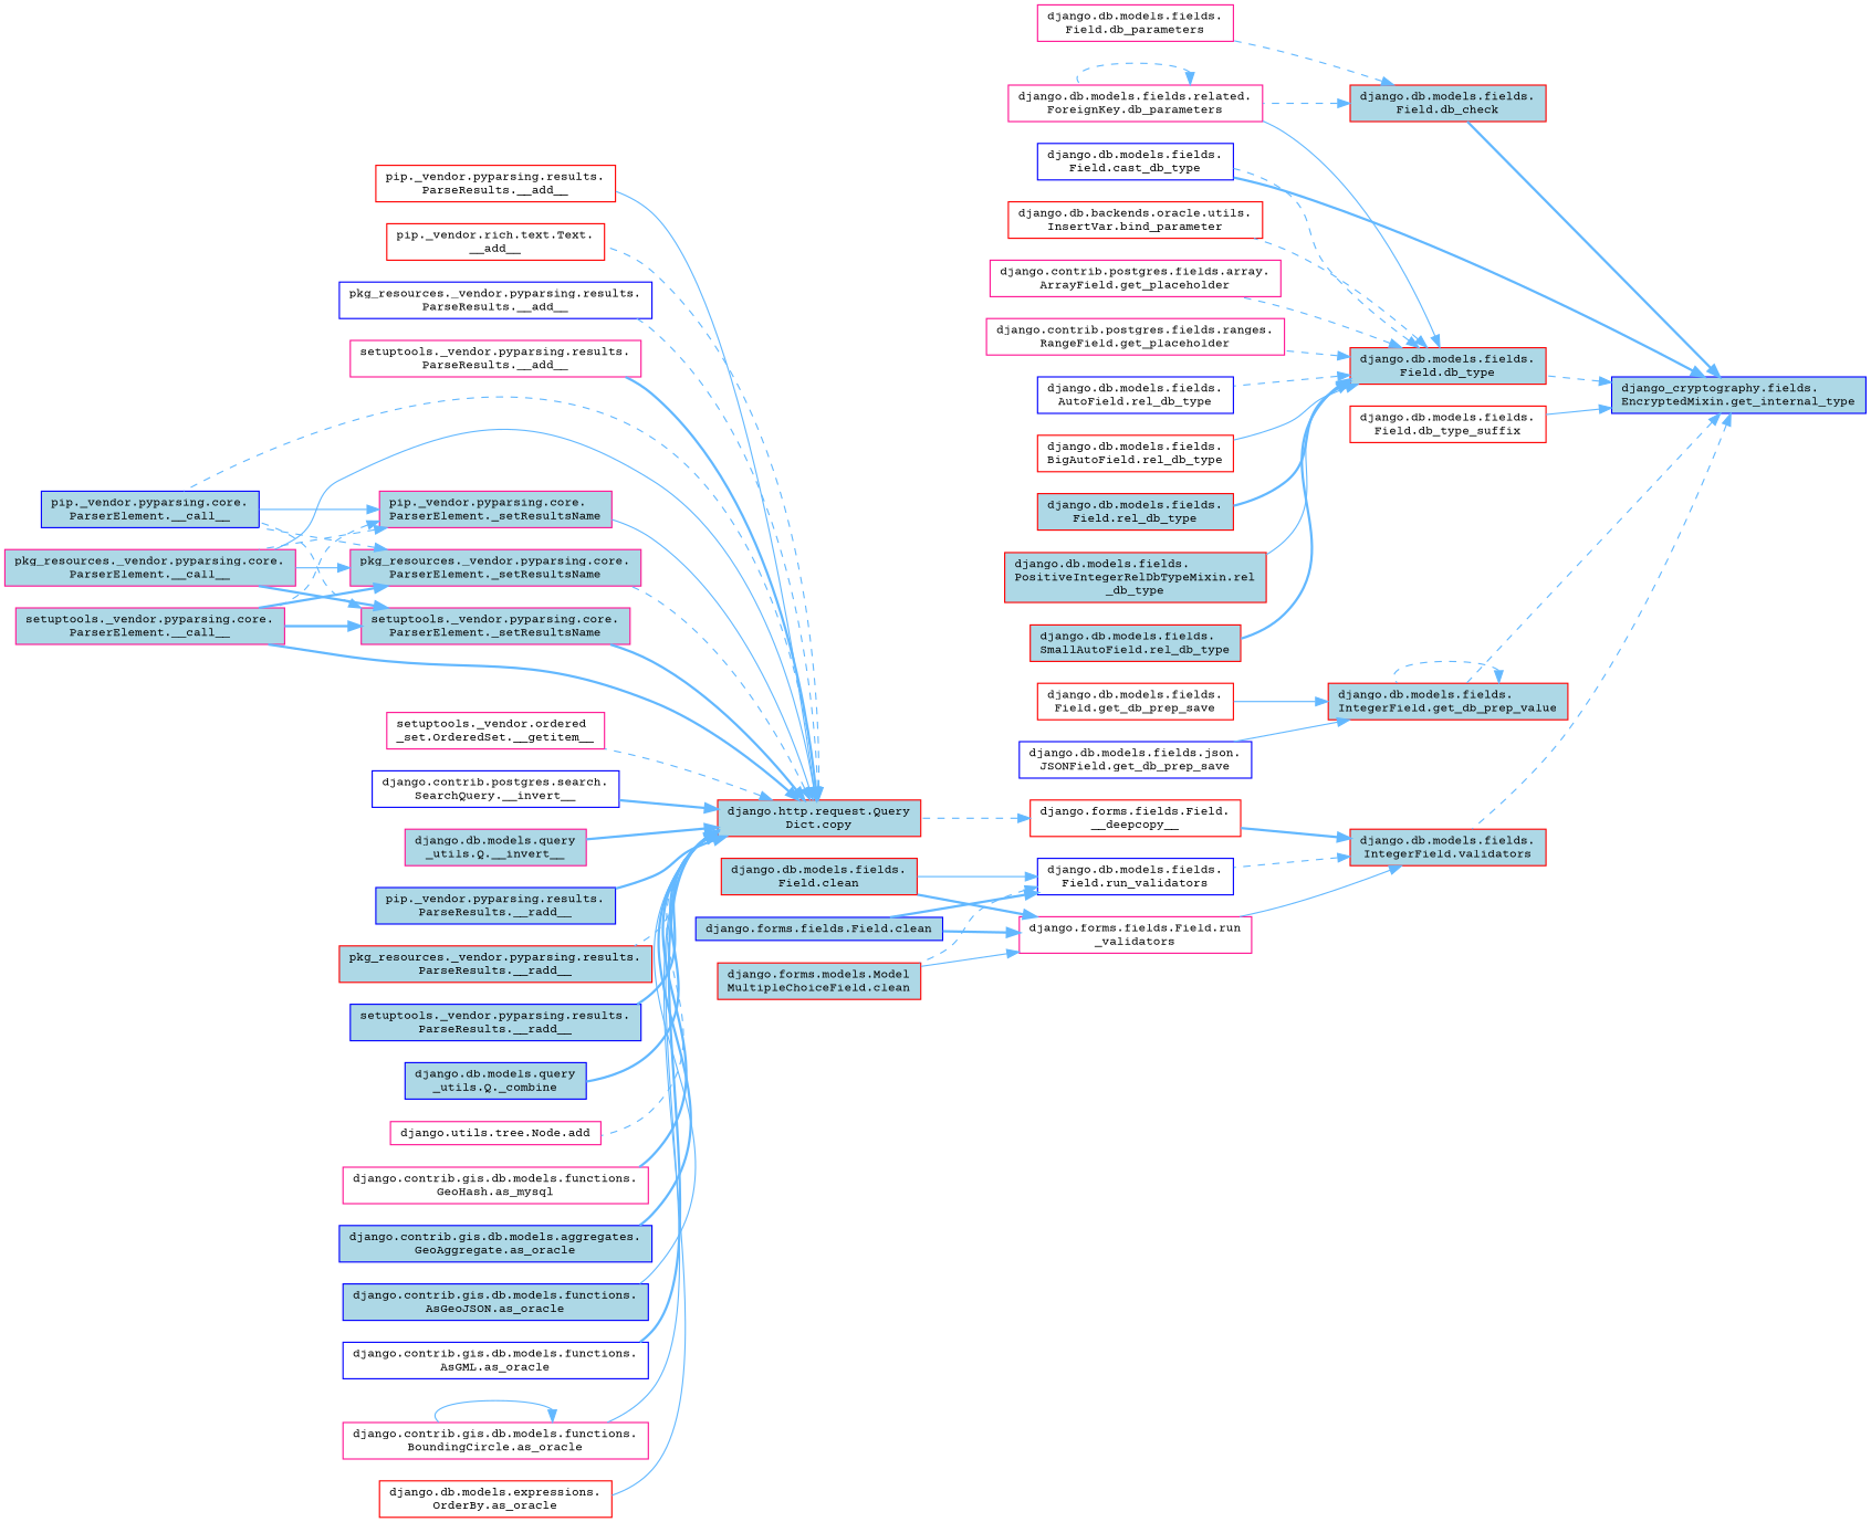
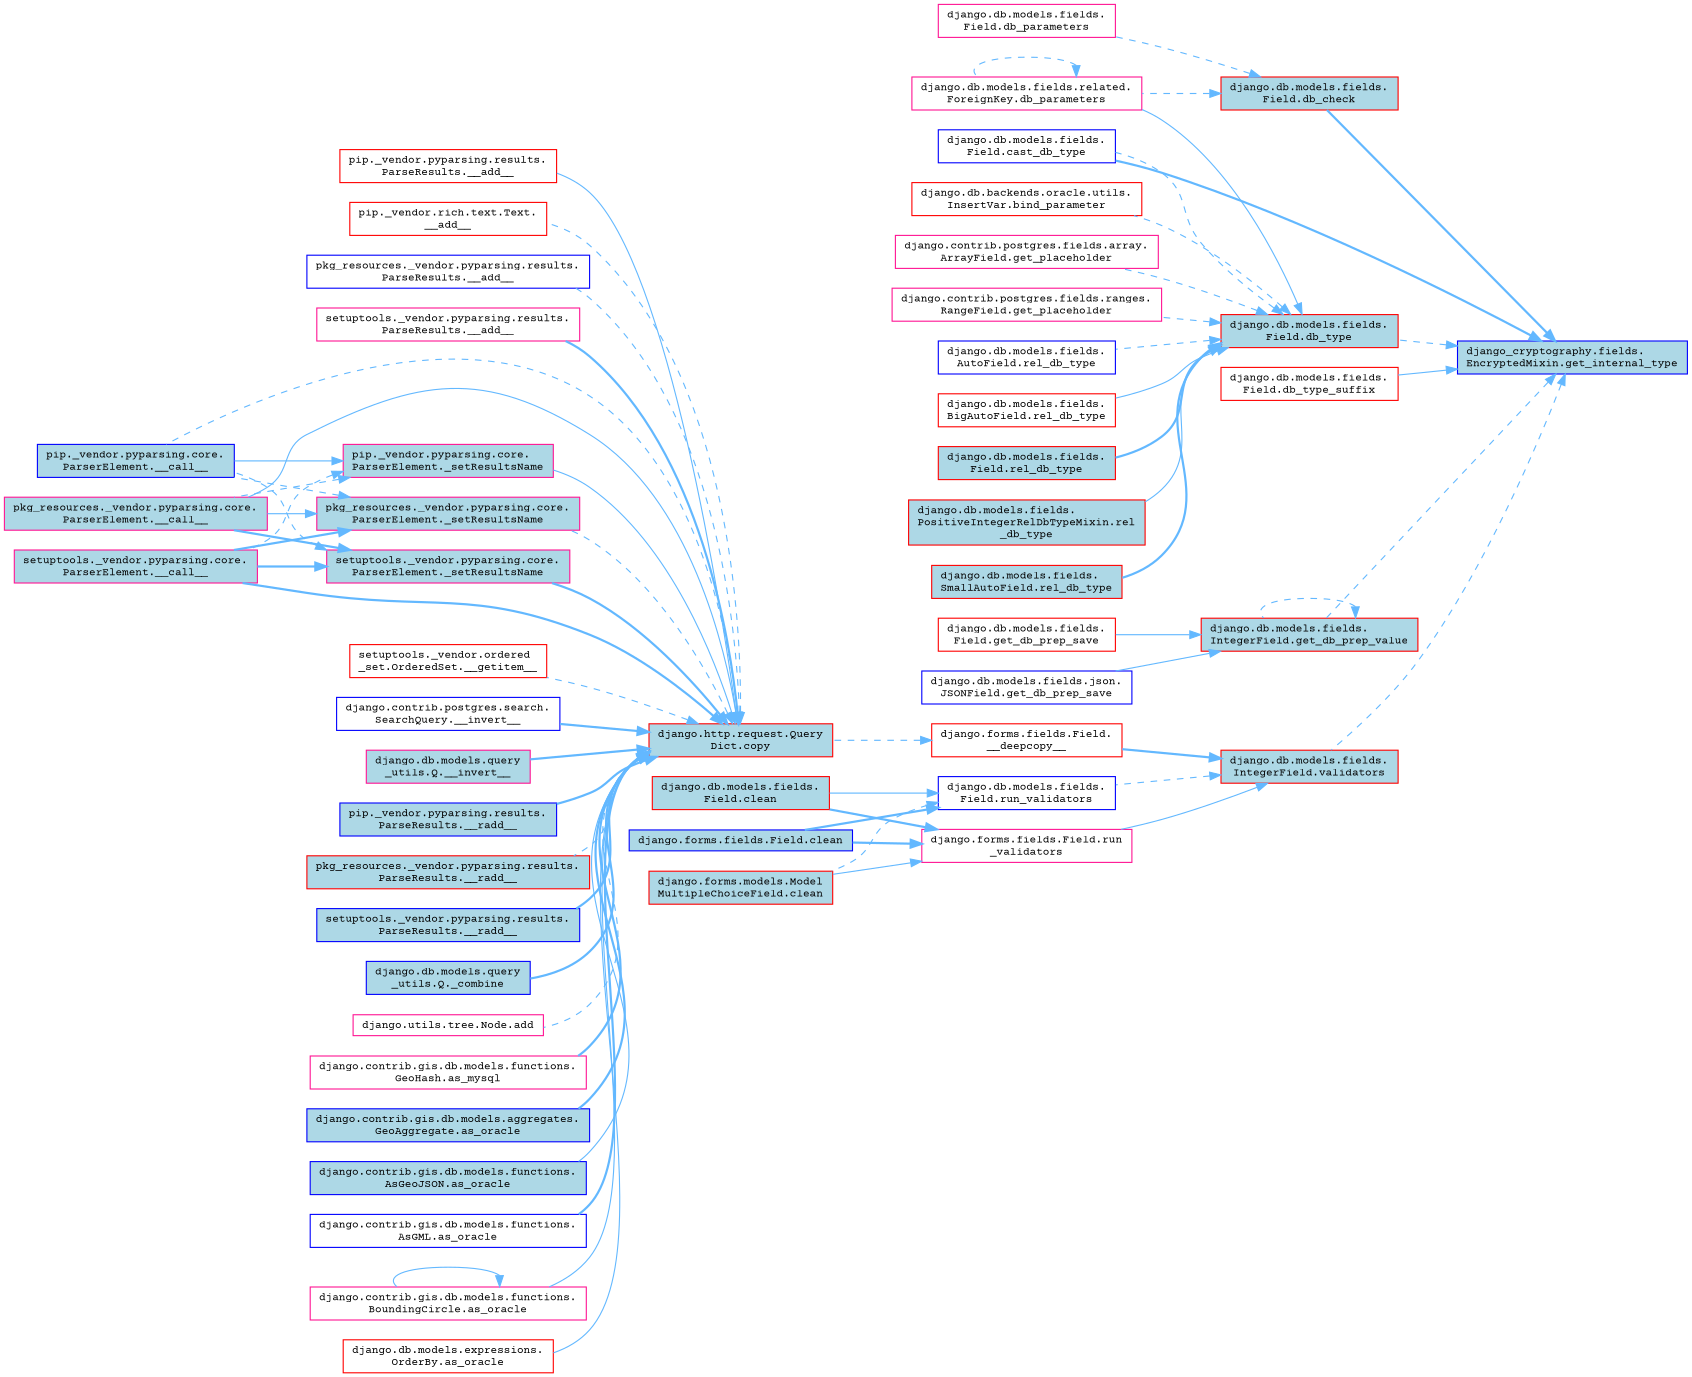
  digraph {
    fontname="Courier Prime"
    rankdir=RL
    node [color=red fillcolor=lightblue fontname="Courier Prime" fontsize=10 shape=box style=filled]
    edge [color=steelblue1 dir=back fontname="Courier Prime" fontsize=10 labelfontname=Helvetica labelfontsize=10 style=dashed]
    n1 [color=blue fontcolor=black height=0.2 label="django_cryptography.fields.\lEncryptedMixin.get_internal_type" width=0.4]
    n2 [color=blue fillcolor=white height=0.2 label="django.db.models.fields.\lField.cast_db_type" width=0.4]
    n3 [height=0.2 label="django.db.models.fields.\lField.db_check" width=0.4]
    n4 [height=0.2 label="django.db.models.fields.\lField.db_type" width=0.4]
    n5 [fillcolor=white height=0.2 label="django.db.models.fields.\lField.db_type_suffix" width=0.4]
    n6 [height=0.2 label="django.db.models.fields.\lIntegerField.get_db_prep_value" width=0.4]
    n7 [height=0.2 label="django.db.models.fields.\lIntegerField.validators" width=0.4]
    n8 [color=deeppink fillcolor=white height=0.2 label="django.db.models.fields.\lField.db_parameters" width=0.4]
    n9 [color=deeppink fillcolor=white height=0.2 label="django.db.models.fields.related.\lForeignKey.db_parameters" width=0.4]
    n10 [fillcolor=white height=0.2 label="django.db.backends.oracle.utils.\lInsertVar.bind_parameter" width=0.4]
    n11 [color=deeppink fillcolor=white height=0.2 label="django.contrib.postgres.fields.array.\lArrayField.get_placeholder" width=0.4]
    n12 [color=deeppink fillcolor=white height=0.2 label="django.contrib.postgres.fields.ranges.\lRangeField.get_placeholder" width=0.4]
    n13 [color=blue fillcolor=white height=0.2 label="django.db.models.fields.\lAutoField.rel_db_type" width=0.4]
    n14 [fillcolor=white height=0.2 label="django.db.models.fields.\lBigAutoField.rel_db_type" width=0.4]
    n15 [height=0.2 label="django.db.models.fields.\lField.rel_db_type" width=0.4]
    n16 [height=0.2 label="django.db.models.fields.\lPositiveIntegerRelDbTypeMixin.rel\l_db_type" width=0.4]
    n17 [height=0.2 label="django.db.models.fields.\lSmallAutoField.rel_db_type" width=0.4]
    n18 [fillcolor=white height=0.2 label="django.db.models.fields.\lField.get_db_prep_save" width=0.4]
    n19 [color=blue fillcolor=white height=0.2 label="django.db.models.fields.json.\lJSONField.get_db_prep_save" width=0.4]
    n20 [fillcolor=white height=0.2 label="django.forms.fields.Field.\l__deepcopy__" width=0.4]
    n21 [color=blue fillcolor=white height=0.2 label="django.db.models.fields.\lField.run_validators" width=0.4]
    n22 [color=deeppink fillcolor=white height=0.2 label="django.forms.fields.Field.run\l_validators" width=0.4]
    n23 [height=0.2 label="django.http.request.Query\lDict.copy" width=0.4]
    n24 [height=0.2 label="django.db.models.fields.\lField.clean" width=0.4]
    n25 [color=blue height=0.2 label="django.forms.fields.Field.clean" width=0.4]
    n26 [height=0.2 label="django.forms.models.Model\lMultipleChoiceField.clean" width=0.4]
    n27 [fillcolor=white height=0.2 label="pip._vendor.pyparsing.results.\lParseResults.__add__" width=0.4]
    n28 [fillcolor=white height=0.2 label="pip._vendor.rich.text.Text.\l__add__" width=0.4]
    n29 [color=blue fillcolor=white height=0.2 label="pkg_resources._vendor.pyparsing.results.\lParseResults.__add__" width=0.4]
    n30 [color=deeppink fillcolor=white height=0.2 label="setuptools._vendor.pyparsing.results.\lParseResults.__add__" width=0.4]
    n31 [color=blue height=0.2 label="pip._vendor.pyparsing.core.\lParserElement.__call__" width=0.4]
    n32 [color=deeppink height=0.2 label="pkg_resources._vendor.pyparsing.core.\lParserElement.__call__" width=0.4]
    n33 [color=deeppink height=0.2 label="setuptools._vendor.pyparsing.core.\lParserElement.__call__" width=0.4]
-   n34 [color=deeppink fillcolor=white height=0.2 label="setuptools._vendor.ordered\l_set.OrderedSet.__getitem__" width=0.4]
+   n34 [fillcolor=white height=0.2 label="setuptools._vendor.ordered\l_set.OrderedSet.__getitem__" width=0.4]
    n35 [color=blue fillcolor=white height=0.2 label="django.contrib.postgres.search.\lSearchQuery.__invert__" width=0.4]
    n36 [color=deeppink height=0.2 label="django.db.models.query\l_utils.Q.__invert__" width=0.4]
    n37 [color=blue height=0.2 label="pip._vendor.pyparsing.results.\lParseResults.__radd__" width=0.4]
    n38 [height=0.2 label="pkg_resources._vendor.pyparsing.results.\lParseResults.__radd__" width=0.4]
    n39 [color=blue height=0.2 label="setuptools._vendor.pyparsing.results.\lParseResults.__radd__" width=0.4]
    n40 [color=blue height=0.2 label="django.db.models.query\l_utils.Q._combine" width=0.4]
    n41 [color=deeppink height=0.2 label="pip._vendor.pyparsing.core.\lParserElement._setResultsName" width=0.4]
    n42 [color=deeppink height=0.2 label="pkg_resources._vendor.pyparsing.core.\lParserElement._setResultsName" width=0.4]
    n43 [color=deeppink height=0.2 label="setuptools._vendor.pyparsing.core.\lParserElement._setResultsName" width=0.4]
    n44 [color=deeppink fillcolor=white height=0.2 label="django.utils.tree.Node.add" width=0.4]
    n45 [color=deeppink fillcolor=white height=0.2 label="django.contrib.gis.db.models.functions.\lGeoHash.as_mysql" width=0.4]
    n46 [color=blue height=0.2 label="django.contrib.gis.db.models.aggregates.\lGeoAggregate.as_oracle" width=0.4]
    n47 [color=blue height=0.2 label="django.contrib.gis.db.models.functions.\lAsGeoJSON.as_oracle" width=0.4]
    n48 [color=blue fillcolor=white height=0.2 label="django.contrib.gis.db.models.functions.\lAsGML.as_oracle" width=0.4]
    n49 [color=deeppink fillcolor=white height=0.2 label="django.contrib.gis.db.models.functions.\lBoundingCircle.as_oracle" width=0.4]
    n50 [fillcolor=white height=0.2 label="django.db.models.expressions.\lOrderBy.as_oracle" width=0.4]
    n1 -> n2 [style=bold]
    n1 -> n3 [style=bold]
    n1 -> n4
    n1 -> n5 [style=solid]
    n1 -> n6
    n1 -> n7
    n3 -> n8
    n3 -> n9
    n4 -> n2
    n4 -> n9 [style=solid]
    n4 -> n10
    n4 -> n11
    n4 -> n12
    n4 -> n13
    n4 -> n14 [style=solid]
    n4 -> n15 [style=bold]
    n4 -> n16 [style=solid]
    n4 -> n17 [style=bold]
    n6 -> n6
    n6 -> n18 [style=solid]
    n6 -> n19 [style=solid]
    n7 -> n20 [style=bold]
    n7 -> n21
    n7 -> n22 [style=solid]
    n9 -> n9
    n20 -> n23
    n21 -> n24 [style=solid]
    n21 -> n25 [style=bold]
    n21 -> n26
    n22 -> n24 [style=bold]
    n22 -> n25 [style=bold]
    n22 -> n26 [style=solid]
    n23 -> n27 [style=solid]
    n23 -> n28
    n23 -> n29
    n23 -> n30 [style=bold]
    n23 -> n31
    n23 -> n32 [style=solid]
    n23 -> n33 [style=bold]
    n23 -> n34
    n23 -> n35 [style=bold]
    n23 -> n36 [style=bold]
    n23 -> n37 [style=bold]
    n23 -> n38
    n23 -> n39 [style=bold]
    n23 -> n40 [style=bold]
    n23 -> n41 [style=solid]
    n23 -> n42
    n23 -> n43 [style=bold]
    n23 -> n44
    n23 -> n45 [style=bold]
    n23 -> n46 [style=bold]
    n23 -> n47 [style=solid]
    n23 -> n48 [style=bold]
    n23 -> n49 [style=solid]
    n23 -> n50 [style=solid]
    n41 -> n31 [style=solid]
    n41 -> n32
    n41 -> n33
    n42 -> n31
    n42 -> n32 [style=solid]
    n42 -> n33 [style=bold]
    n43 -> n31
    n43 -> n32 [style=bold]
    n43 -> n33 [style=bold]
    n49 -> n49 [style=solid]
  }
